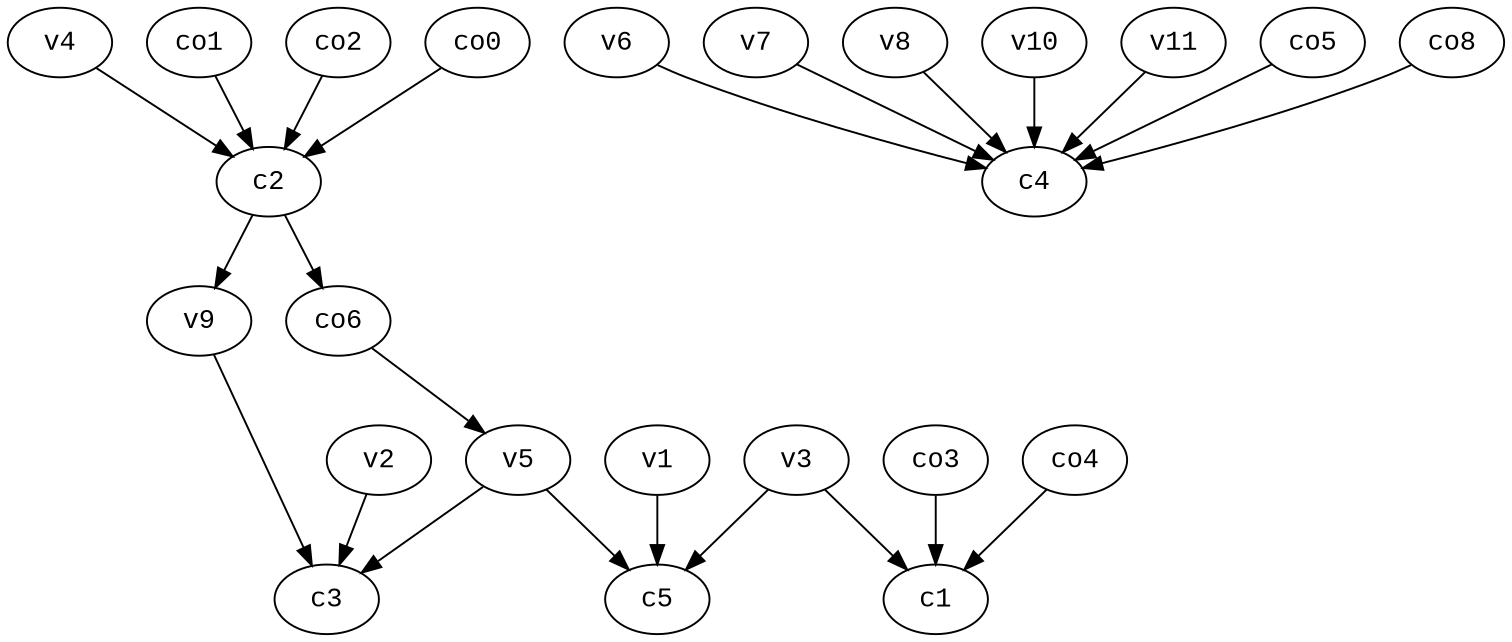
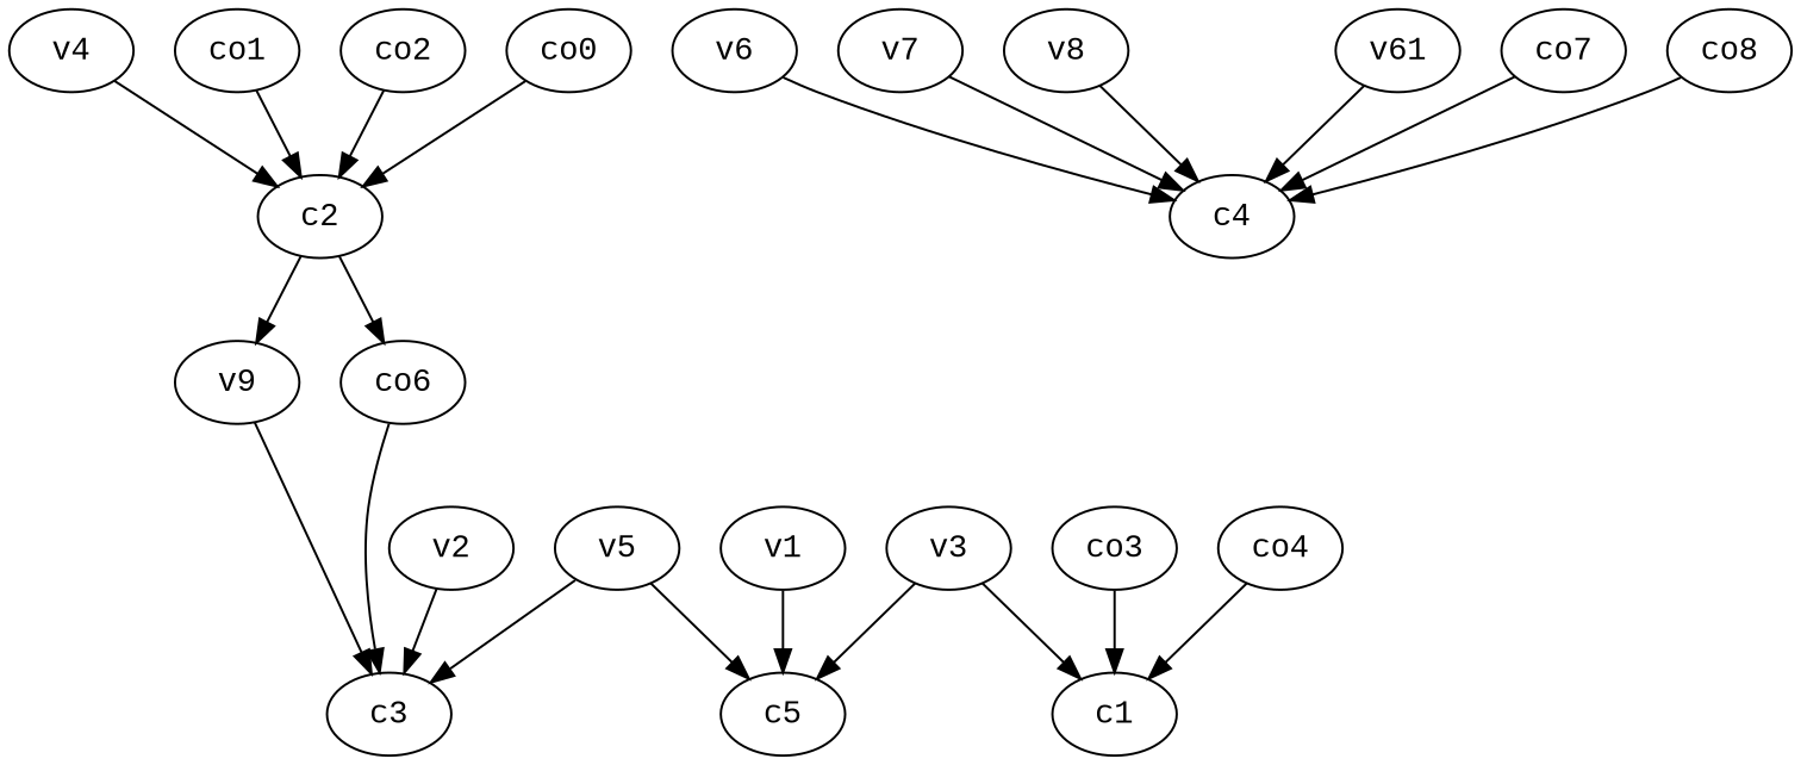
  strict digraph {
    fontname="Liberation Mono"
    node [fontname="Liberation Mono"]
    edge [fontname="Liberation Mono" weight=1]
    c2
    v9
    co6
    c3
    v1
    c5
    v2
    v3
    c1
    v4
    v5
    v6
    c4
    v7
    v8
-   v10
-   v11
+   v11 [label=v61]
    co1
    co2
    co3
    co4
    n22 [label=co0]
-   co7 [label=co5]
+   co7
    co8
    c2 -> v9
    c2 -> co6
    v9 -> c3
-   co6 -> v5
+   co6 -> c3
    v1 -> c5
    v2 -> c3
    v3 -> c5
    v3 -> c1
    v4 -> c2
    v5 -> c3
    v5 -> c5
    v6 -> c4
    v7 -> c4
    v8 -> c4
-   v10 -> c4
    v11 -> c4
    co1 -> c2
    co2 -> c2
    co3 -> c1
    co4 -> c1
    n22 -> c2
    co7 -> c4
    co8 -> c4
  }
